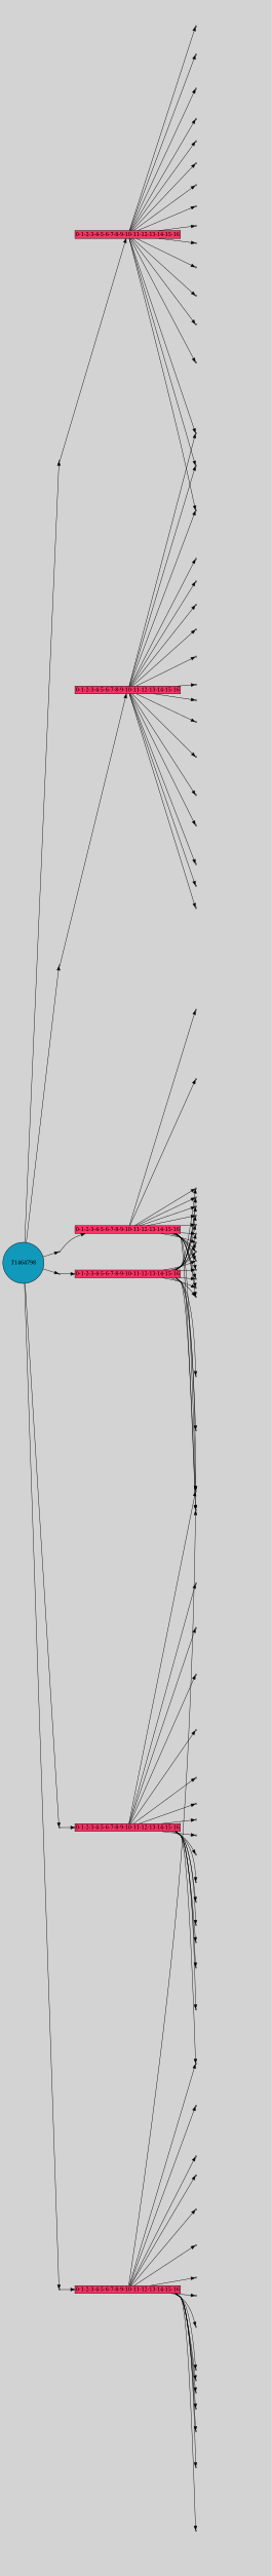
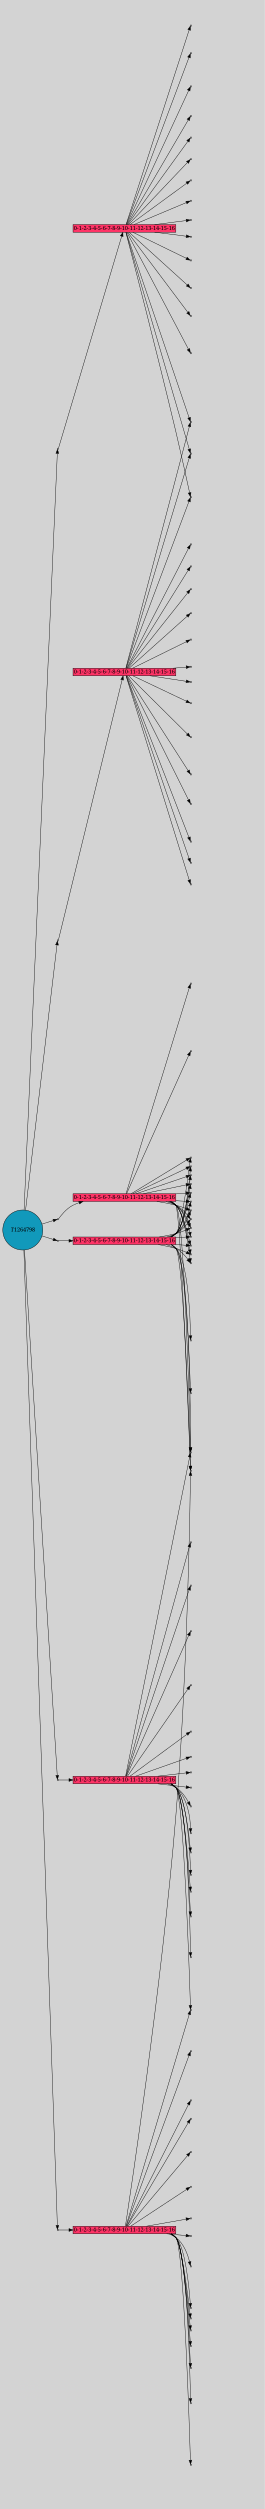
  digraph {
    bgcolor=lightgray
    rankdir=LR
    fontname="Noto Serif"
    node [shape=box style=filled fontname="Noto Serif"]
    edge [fontname="Noto Serif"]
-   T1264798 [fillcolor="#1199bb" label=T1464798 shape=circle]
+   T1264798 [fillcolor="#1199bb" shape=circle]
    n2 [fillcolor="#cccccc" label=0 shape=point]
    n3 [fillcolor="#cccccc" label=0 shape=point]
    n4 [fillcolor="#cccccc" label=0 shape=point]
    n5 [fillcolor="#cccccc" label=0 shape=point]
    n6 [fillcolor="#cccccc" label=0 shape=point]
    n7 [fillcolor="#cccccc" label=0 shape=point]
    n8 [fillcolor="#ff3366" height=0 label="0-1-2-3-4-5-6-7-8-9-10-11-12-13-14-15-16" margin=0.03 width=0]
    n9 [fillcolor="#cccccc" label=1 shape=point]
    n10 [fillcolor="#cccccc" label=1 shape=point]
    n11 [fillcolor="#cccccc" label=1 shape=point]
    n12 [fillcolor="#cccccc" label=1 shape=point]
    n13 [fillcolor="#cccccc" label=1 shape=point]
    n14 [fillcolor="#cccccc" label=1 shape=point]
    n15 [fillcolor="#cccccc" label=1 shape=point]
    n16 [fillcolor="#cccccc" label=1 shape=point]
    n17 [fillcolor="#cccccc" label=1 shape=point]
    n18 [fillcolor="#cccccc" label=1 shape=point]
    n19 [fillcolor="#cccccc" label=1 shape=point]
    n20 [fillcolor="#cccccc" label=1 shape=point]
    n21 [fillcolor="#cccccc" label=1 shape=point]
    n22 [fillcolor="#cccccc" label=1 shape=point]
    n23 [fillcolor="#cccccc" label=1 shape=point]
    n24 [fillcolor="#cccccc" label=1 shape=point]
    n25 [fillcolor="#cccccc" label=1 shape=point]
    n26 [fillcolor="#ff3366" height=0 label="0-1-2-3-4-5-6-7-8-9-10-11-12-13-14-15-16" margin=0.03 width=0]
    n27 [fillcolor="#cccccc" label=1 shape=point]
    n28 [fillcolor="#cccccc" label=1 shape=point]
    n29 [fillcolor="#cccccc" label=1 shape=point]
    n30 [fillcolor="#cccccc" label=1 shape=point]
    n31 [fillcolor="#cccccc" label=1 shape=point]
    n32 [fillcolor="#cccccc" label=1 shape=point]
    n33 [fillcolor="#cccccc" label=1 shape=point]
    n34 [fillcolor="#cccccc" label=1 shape=point]
    n35 [fillcolor="#cccccc" label=1 shape=point]
    n36 [fillcolor="#cccccc" label=1 shape=point]
    n37 [fillcolor="#cccccc" label=1 shape=point]
    n38 [fillcolor="#cccccc" label=1 shape=point]
    n39 [fillcolor="#cccccc" label=1 shape=point]
    n40 [fillcolor="#cccccc" label=1 shape=point]
    n41 [fillcolor="#cccccc" label=1 shape=point]
    n42 [fillcolor="#cccccc" label=1 shape=point]
    n43 [fillcolor="#cccccc" label=1 shape=point]
    n44 [fillcolor="#ff3366" height=0 label="0-1-2-3-4-5-6-7-8-9-10-11-12-13-14-15-16" margin=0.03 width=0]
    n45 [fillcolor="#cccccc" label=1 shape=point]
    n46 [fillcolor="#cccccc" label=1 shape=point]
    n47 [fillcolor="#ff3366" height=0 label="0-1-2-3-4-5-6-7-8-9-10-11-12-13-14-15-16" margin=0.03 width=0]
    n48 [fillcolor="#cccccc" label=1 shape=point]
    n49 [fillcolor="#cccccc" label=1 shape=point]
    n50 [fillcolor="#cccccc" label=1 shape=point]
    n51 [fillcolor="#cccccc" label=1 shape=point]
    n52 [fillcolor="#cccccc" label=1 shape=point]
    n53 [fillcolor="#cccccc" label=1 shape=point]
    n54 [fillcolor="#cccccc" label=1 shape=point]
    n55 [fillcolor="#cccccc" label=1 shape=point]
    n56 [fillcolor="#cccccc" label=1 shape=point]
    n57 [fillcolor="#cccccc" label=1 shape=point]
    n58 [fillcolor="#cccccc" label=1 shape=point]
    n59 [fillcolor="#cccccc" label=1 shape=point]
    n60 [fillcolor="#cccccc" label=1 shape=point]
    n61 [fillcolor="#cccccc" label=1 shape=point]
    n62 [fillcolor="#cccccc" label=1 shape=point]
    n63 [fillcolor="#cccccc" label=1 shape=point]
    n64 [fillcolor="#ff3366" height=0 label="0-1-2-3-4-5-6-7-8-9-10-11-12-13-14-15-16" margin=0.03 width=0]
    n65 [fillcolor="#cccccc" label=1 shape=point]
    n66 [fillcolor="#cccccc" label=1 shape=point]
    n67 [fillcolor="#cccccc" label=1 shape=point]
    n68 [fillcolor="#cccccc" label=1 shape=point]
    n69 [fillcolor="#cccccc" label=1 shape=point]
    n70 [fillcolor="#cccccc" label=1 shape=point]
    n71 [fillcolor="#cccccc" label=1 shape=point]
    n72 [fillcolor="#cccccc" label=1 shape=point]
    n73 [fillcolor="#cccccc" label=1 shape=point]
    n74 [fillcolor="#cccccc" label=1 shape=point]
    n75 [fillcolor="#cccccc" label=1 shape=point]
    n76 [fillcolor="#cccccc" label=1 shape=point]
    n77 [fillcolor="#cccccc" label=1 shape=point]
    n78 [fillcolor="#cccccc" label=1 shape=point]
    n79 [fillcolor="#ff3366" height=0 label="0-1-2-3-4-5-6-7-8-9-10-11-12-13-14-15-16" margin=0.03 width=0]
    n80 [fillcolor="#cccccc" label=1 shape=point]
    n81 [fillcolor="#cccccc" label=1 shape=point]
    n82 [fillcolor="#cccccc" label=1 shape=point]
    n83 [fillcolor="#cccccc" label=1 shape=point]
    n84 [fillcolor="#cccccc" label=1 shape=point]
    n85 [fillcolor="#cccccc" label=1 shape=point]
    n86 [fillcolor="#cccccc" label=1 shape=point]
    n87 [fillcolor="#cccccc" label=1 shape=point]
    n88 [fillcolor="#cccccc" label=1 shape=point]
    n89 [fillcolor="#cccccc" label=1 shape=point]
    n90 [fillcolor="#cccccc" label=1 shape=point]
    n91 [fillcolor="#cccccc" label=1 shape=point]
    n92 [fillcolor="#cccccc" label=1 shape=point]
    n93 [fillcolor="#cccccc" label=1 shape=point]
    n94 [fillcolor="#cccccc" label=1 shape=point]
    n95 [label="16|4&1|368#1|148&#92;n6|6&0|108#1|237&#92;n17|7&0|150#1|337&#92;n7|0&0|279#0|244&#92;n" style=invis]
    n96 [label="16|7&1|274#0|366&#92;n16|4&1|368#1|148&#92;n2|0&0|279#0|28&#92;n" style=invis]
    n97 [label="16|7&1|274#0|366&#92;n16|4&1|368#1|148&#92;n2|0&0|279#0|28&#92;n" style=invis]
    n98 [label="16|7&1|274#0|366&#92;n16|4&1|368#1|148&#92;n2|0&0|279#0|28&#92;n" style=invis]
    n99 [label="16|7&1|274#0|366&#92;n16|4&1|368#1|148&#92;n2|0&0|279#0|28&#92;n" style=invis]
    n100 [label="16|7&1|274#0|366&#92;n16|4&1|368#1|148&#92;n2|0&0|279#0|28&#92;n" style=invis]
    n101 [label="0|2&1|375#1|122&#92;n1|1&0|50#1|294&#92;n0|1&1|58#0|281&#92;n11|5&1|22#1|167&#92;n19|3&0|305#0|287&#92;n0|4&0|213#0|331&#92;n7|0&0|44#0|102&#92;n" style=invis]
    n102 [label="19|0&1|139#0|132&#92;n" style=invis]
    n103 [label="12|4&1|214#1|214&#92;n11|0&0|260#1|265&#92;n" style=invis]
    n104 [label="18|0&1|241#1|268&#92;n" style=invis]
    n105 [label="19|0&1|10#0|199&#92;n" style=invis]
    n106 [label="11|0&1|51#1|36&#92;n" style=invis]
    n107 [label="11|0&1|7#1|265&#92;n" style=invis]
    n108 [label="12|0&1|353#1|267&#92;n13|6&0|136#1|44&#92;n11|0&0|262#1|175&#92;n" style=invis]
    n109 [label="2|4&1|175#1|199&#92;n19|0&1|139#0|209&#92;n15|3&0|52#1|6&#92;n14|3&1|11#0|99&#92;n11|0&0|43#0|168&#92;n" style=invis]
    n110 [label="17|6&1|185#1|298&#92;n16|2&0|310#0|307&#92;n14|6&1|70#0|346&#92;n8|6&0|142#1|18&#92;n10|0&0|278#1|13&#92;n" style=invis]
    n111 [label="14|1&1|269#1|36&#92;n7|0&0|153#0|297&#92;n" style=invis]
    n112 [label="1|4&1|265#1|257&#92;n1|2&1|272#0|116&#92;n11|0&1|254#1|172&#92;n3|0&0|352#0|282&#92;n" style=invis]
    n113 [label="18|0&1|54#1|29&#92;n5|2&0|248#0|249&#92;n7|2&0|2#1|185&#92;n17|6&0|370#0|93&#92;n17|7&1|368#1|261&#92;n10|5&0|287#0|6&#92;n9|4&0|309#0|198&#92;n13|0&0|103#0|60&#92;n" style=invis]
    n114 [label="7|7&1|108#1|217&#92;n7|3&0|95#0|300&#92;n7|5&0|139#1|82&#92;n8|7&0|5#0|69&#92;n6|0&0|167#0|114&#92;n19|0&0|296#0|143&#92;n" style=invis]
    n115 [label="9|5&1|170#0|193&#92;n4|0&0|173#0|237&#92;n" style=invis]
    n116 [label="17|0&1|2#0|338&#92;n12|0&0|32#1|105&#92;n" style=invis]
    n117 [label="19|0&1|139#1|126&#92;n" style=invis]
    n118 [label="7|1&1|348#0|3&#92;n17|4&0|217#1|295&#92;n9|5&1|142#1|156&#92;n0|4&0|213#0|324&#92;n7|0&0|44#0|102&#92;n" style=invis]
    n119 [label="19|0&1|139#1|126&#92;n" style=invis]
    n120 [label="12|4&1|214#1|214&#92;n11|0&0|260#1|265&#92;n" style=invis]
    n121 [label="18|0&1|241#1|268&#92;n" style=invis]
    n122 [label="19|0&1|10#0|227&#92;n" style=invis]
    n123 [label="11|0&1|51#1|36&#92;n" style=invis]
    n124 [label="11|0&1|7#1|265&#92;n" style=invis]
    n125 [label="19|0&1|139#0|132&#92;n" style=invis]
    n126 [label="19|7&1|130#1|132&#92;n18|6&1|341#0|265&#92;n11|0&0|262#0|175&#92;n" style=invis]
    n127 [label="17|6&1|185#1|298&#92;n16|2&0|310#0|307&#92;n14|6&1|70#0|346&#92;n10|0&0|278#1|13&#92;n" style=invis]
    n128 [label="15|0&1|6#1|102&#92;n" style=invis]
    n129 [label="3|1&1|145#1|223&#92;n11|0&1|254#1|172&#92;n8|1&0|297#1|343&#92;n7|2&0|177#1|260&#92;n3|0&0|352#0|282&#92;n" style=invis]
    n130 [label="19|5&1|363#1|46&#92;n15|1&0|309#1|103&#92;n4|7&0|161#1|80&#92;n15|4&0|231#0|133&#92;n9|7&1|8#1|48&#92;n13|0&0|103#0|60&#92;n" style=invis]
    n131 [label="7|7&1|225#1|217&#92;n7|3&0|95#0|300&#92;n7|5&0|139#1|82&#92;n8|7&0|5#0|69&#92;n6|0&0|167#0|114&#92;n19|0&0|296#0|143&#92;n" style=invis]
    n132 [label="9|5&1|170#0|165&#92;n18|0&0|333#0|63&#92;n12|0&0|320#0|288&#92;n" style=invis]
    n133 [label="5|2&1|9#1|208&#92;n9|0&0|138#0|88&#92;n10|1&0|120#1|180&#92;n10|7&0|72#0|193&#92;n11|3&1|297#0|271&#92;n9|0&0|347#1|70&#92;n16|5&0|272#1|253&#92;n7|0&0|245#1|366&#92;n12|0&0|32#1|105&#92;n" style=invis]
    n134 [label="18|6&1|254#1|60&#92;n19|0&0|326#1|298&#92;n" style=invis]
    n135 [label="17|6&1|185#1|298&#92;n16|2&0|310#0|307&#92;n14|6&1|70#0|346&#92;n10|0&0|278#1|13&#92;n" style=invis]
    n136 [label="18|6&1|254#1|60&#92;n19|0&0|326#1|298&#92;n" style=invis]
    n137 [label="7|1&1|348#0|3&#92;n17|4&0|217#1|295&#92;n9|5&1|142#1|156&#92;n0|4&0|213#0|324&#92;n7|0&0|44#0|102&#92;n" style=invis]
    n138 [label="19|0&1|139#1|126&#92;n" style=invis]
    n139 [label="12|4&1|214#1|214&#92;n11|0&0|260#1|265&#92;n" style=invis]
    n140 [label="19|0&1|10#0|227&#92;n" style=invis]
    n141 [label="11|0&1|51#1|36&#92;n" style=invis]
    n142 [label="11|0&1|7#1|265&#92;n" style=invis]
    n143 [label="19|0&1|139#0|132&#92;n" style=invis]
    n144 [label="19|7&1|130#1|132&#92;n18|6&1|341#0|265&#92;n11|0&0|262#0|175&#92;n" style=invis]
    n145 [label="17|6&1|185#1|298&#92;n16|2&0|310#0|307&#92;n14|6&1|70#0|346&#92;n10|0&0|278#1|13&#92;n" style=invis]
    n146 [label="15|0&1|6#1|102&#92;n" style=invis]
    n147 [label="3|1&1|145#1|223&#92;n11|0&1|254#1|172&#92;n8|1&0|297#1|343&#92;n7|2&0|177#1|260&#92;n3|0&0|352#0|282&#92;n" style=invis]
    n148 [label="6|2&1|114#1|341&#92;n17|4&0|370#0|93&#92;n9|7&1|8#1|48&#92;n13|0&0|103#0|60&#92;n" style=invis]
    n149 [label="7|7&1|225#1|217&#92;n7|3&0|95#0|300&#92;n7|5&0|139#1|82&#92;n8|7&0|5#0|69&#92;n6|0&0|167#0|114&#92;n19|0&0|296#0|143&#92;n" style=invis]
    n150 [label="9|5&1|170#0|165&#92;n18|0&0|333#0|63&#92;n12|0&0|320#0|288&#92;n" style=invis]
    n151 [label="5|2&1|9#1|208&#92;n6|5&0|178#1|198&#92;n9|0&0|138#0|88&#92;n10|3&0|157#0|8&#92;n2|3&0|75#0|323&#92;n7|6&1|344#1|39&#92;n12|2&0|280#0|331&#92;n17|4&0|174#0|274&#92;n0|7&0|274#0|212&#92;n11|3&1|297#0|271&#92;n9|0&0|347#1|70&#92;n16|5&0|272#1|253&#92;n7|0&0|325#1|366&#92;n12|0&0|32#1|105&#92;n" style=invis]
    n152 [label="6|5&1|134#0|124&#92;n5|6&0|285#1|203&#92;n19|0&0|326#1|298&#92;n" style=invis]
    n153 [label="7|1&1|348#0|3&#92;n17|4&0|217#1|186&#92;n7|0&0|44#0|102&#92;n" style=invis]
    n154 [label="19|0&1|139#0|132&#92;n" style=invis]
    n155 [label="12|4&1|214#1|214&#92;n11|0&0|260#1|265&#92;n" style=invis]
    n156 [label="18|0&1|241#1|268&#92;n" style=invis]
    n157 [label="19|0&1|10#0|199&#92;n" style=invis]
    n158 [label="11|0&1|51#1|36&#92;n" style=invis]
    n159 [label="11|0&1|7#1|265&#92;n" style=invis]
    n160 [label="12|0&1|353#1|267&#92;n13|6&0|136#1|44&#92;n11|0&0|262#1|175&#92;n" style=invis]
    n161 [label="2|4&1|202#1|199&#92;n19|0&1|139#0|209&#92;n15|3&0|52#1|6&#92;n14|3&1|11#0|99&#92;n11|0&0|43#0|168&#92;n" style=invis]
    n162 [label="14|1&1|269#1|36&#92;n7|0&0|153#0|297&#92;n" style=invis]
    n163 [label="18|3&1|369#1|276&#92;n17|2&0|227#1|12&#92;n11|0&1|254#1|172&#92;n3|0&0|352#0|282&#92;n" style=invis]
    n164 [label="18|0&1|54#1|29&#92;n5|2&0|248#0|249&#92;n7|2&0|2#1|185&#92;n17|6&0|370#0|93&#92;n17|7&1|368#1|261&#92;n10|5&0|287#0|6&#92;n9|4&0|309#0|198&#92;n13|0&0|103#0|60&#92;n" style=invis]
    n165 [label="15|0&1|186#0|40&#92;n12|0&0|32#1|105&#92;n" style=invis]
    n166 [label="19|0&1|139#1|126&#92;n" style=invis]
    n167 [label="7|1&1|348#0|3&#92;n17|4&0|217#1|295&#92;n9|5&1|142#1|156&#92;n0|4&0|213#0|324&#92;n7|0&0|44#0|102&#92;n" style=invis]
    n168 [label="19|0&1|139#1|126&#92;n" style=invis]
    n169 [label="12|4&1|214#1|214&#92;n11|0&0|260#1|265&#92;n" style=invis]
    n170 [label="18|0&1|241#1|268&#92;n" style=invis]
    n171 [label="19|0&1|10#0|227&#92;n" style=invis]
    n172 [label="11|0&1|7#1|265&#92;n" style=invis]
    n173 [label="19|7&1|130#1|132&#92;n18|6&1|341#0|265&#92;n11|0&0|262#0|175&#92;n" style=invis]
    n174 [label="17|6&1|185#1|298&#92;n16|2&0|310#0|307&#92;n14|6&1|70#0|346&#92;n10|0&0|278#1|13&#92;n" style=invis]
    n175 [label="15|0&1|6#1|102&#92;n" style=invis]
    n176 [label="3|1&1|145#1|223&#92;n11|0&1|254#1|172&#92;n8|1&0|297#1|343&#92;n7|2&0|177#1|260&#92;n3|0&0|352#0|282&#92;n" style=invis]
    n177 [label="6|2&1|114#1|341&#92;n17|4&0|370#0|93&#92;n9|7&1|8#1|48&#92;n13|0&0|103#0|60&#92;n" style=invis]
    n178 [label="7|7&1|225#1|293&#92;n7|3&0|95#0|300&#92;n7|5&0|139#1|82&#92;n8|7&0|5#0|69&#92;n6|0&0|167#0|114&#92;n13|0&0|296#0|143&#92;n" style=invis]
    n179 [label="9|5&1|170#0|165&#92;n18|0&0|333#0|63&#92;n12|0&0|320#0|288&#92;n" style=invis]
    n180 [label="5|2&1|9#1|208&#92;n9|0&0|138#0|88&#92;n10|1&0|120#1|180&#92;n10|7&0|72#0|193&#92;n11|3&1|297#0|271&#92;n9|0&0|347#1|70&#92;n16|5&0|272#1|253&#92;n7|0&0|245#1|366&#92;n12|0&0|32#1|105&#92;n" style=invis]
    n181 [label="9|6&1|42#1|86&#92;n7|2&0|254#0|77&#92;n18|0&0|322#1|82&#92;n13|6&1|46#0|104&#92;n19|0&0|326#1|298&#92;n" style=invis]
    T1264798 -> n2
    T1264798 -> n3
    T1264798 -> n4
    T1264798 -> n5
    T1264798 -> n6
    T1264798 -> n7
    n2 -> n8
    n2 -> n95 [style=invis]
    n3 -> n26
    n3 -> n96 [style=invis]
    n4 -> n44
    n4 -> n97 [style=invis]
    n5 -> n47
    n5 -> n98 [style=invis]
    n6 -> n64
    n6 -> n99 [style=invis]
    n7 -> n79
    n7 -> n100 [style=invis]
    n8 -> n9
    n8 -> n10
    n8 -> n11
    n8 -> n12
    n8 -> n13
    n8 -> n14
    n8 -> n15
    n8 -> n16
    n8 -> n17
    n8 -> n18
    n8 -> n19
    n8 -> n20
    n8 -> n21
    n8 -> n22
    n8 -> n23
    n8 -> n24
    n8 -> n25
    n9 -> n101 [style=invis]
    n10 -> n102 [style=invis]
    n11 -> n103 [style=invis]
    n12 -> n104 [style=invis]
    n13 -> n105 [style=invis]
    n14 -> n106 [style=invis]
    n15 -> n107 [style=invis]
    n16 -> n108 [style=invis]
    n17 -> n109 [style=invis]
    n18 -> n110 [style=invis]
    n19 -> n111 [style=invis]
    n20 -> n112 [style=invis]
    n21 -> n113 [style=invis]
    n22 -> n114 [style=invis]
    n23 -> n115 [style=invis]
    n24 -> n116 [style=invis]
    n25 -> n117 [style=invis]
    n26 -> n27
    n26 -> n28
    n26 -> n29
    n26 -> n30
    n26 -> n31
    n26 -> n32
    n26 -> n33
    n26 -> n34
    n26 -> n35
    n26 -> n36
    n26 -> n37
    n26 -> n38
    n26 -> n39
    n26 -> n40
    n26 -> n41
    n26 -> n42
    n26 -> n43
    n27 -> n118 [style=invis]
    n28 -> n119 [style=invis]
    n29 -> n120 [style=invis]
    n30 -> n121 [style=invis]
    n31 -> n122 [style=invis]
    n32 -> n123 [style=invis]
    n33 -> n124 [style=invis]
    n34 -> n125 [style=invis]
    n35 -> n126 [style=invis]
    n36 -> n127 [style=invis]
    n37 -> n128 [style=invis]
    n38 -> n129 [style=invis]
    n39 -> n130 [style=invis]
    n40 -> n131 [style=invis]
    n41 -> n132 [style=invis]
    n42 -> n133 [style=invis]
    n43 -> n134 [style=invis]
    n44 -> n27
    n44 -> n28
    n44 -> n29
    n44 -> n30
    n44 -> n31
    n44 -> n32
    n44 -> n33
    n44 -> n34
    n44 -> n35
    n44 -> n37
    n44 -> n38
    n44 -> n39
    n44 -> n40
    n44 -> n41
    n44 -> n42
    n44 -> n45
    n44 -> n46
    n45 -> n135 [style=invis]
    n46 -> n136 [style=invis]
    n47 -> n30
    n47 -> n48
    n47 -> n49
    n47 -> n50
    n47 -> n51
    n47 -> n52
    n47 -> n53
    n47 -> n54
    n47 -> n55
    n47 -> n56
    n47 -> n57
    n47 -> n58
    n47 -> n59
    n47 -> n60
    n47 -> n61
    n47 -> n62
    n47 -> n63
    n48 -> n137 [style=invis]
    n49 -> n138 [style=invis]
    n50 -> n139 [style=invis]
    n51 -> n140 [style=invis]
    n52 -> n141 [style=invis]
    n53 -> n142 [style=invis]
    n54 -> n143 [style=invis]
    n55 -> n144 [style=invis]
    n56 -> n145 [style=invis]
    n57 -> n146 [style=invis]
    n58 -> n147 [style=invis]
    n59 -> n148 [style=invis]
    n60 -> n149 [style=invis]
    n61 -> n150 [style=invis]
    n62 -> n151 [style=invis]
    n63 -> n152 [style=invis]
    n64 -> n18
    n64 -> n22
    n64 -> n23
    n64 -> n65
    n64 -> n66
    n64 -> n67
    n64 -> n68
    n64 -> n69
    n64 -> n70
    n64 -> n71
    n64 -> n72
    n64 -> n73
    n64 -> n74
    n64 -> n75
    n64 -> n76
    n64 -> n77
    n64 -> n78
    n65 -> n153 [style=invis]
    n66 -> n154 [style=invis]
    n67 -> n155 [style=invis]
    n68 -> n156 [style=invis]
    n69 -> n157 [style=invis]
    n70 -> n158 [style=invis]
    n71 -> n159 [style=invis]
    n72 -> n160 [style=invis]
    n73 -> n161 [style=invis]
    n74 -> n162 [style=invis]
    n75 -> n163 [style=invis]
    n76 -> n164 [style=invis]
    n77 -> n165 [style=invis]
    n78 -> n166 [style=invis]
    n79 -> n34
    n79 -> n52
    n79 -> n80
    n79 -> n81
    n79 -> n82
    n79 -> n83
    n79 -> n84
    n79 -> n85
    n79 -> n86
    n79 -> n87
    n79 -> n88
    n79 -> n89
    n79 -> n90
    n79 -> n91
    n79 -> n92
    n79 -> n93
    n79 -> n94
    n80 -> n167 [style=invis]
    n81 -> n168 [style=invis]
    n82 -> n169 [style=invis]
    n83 -> n170 [style=invis]
    n84 -> n171 [style=invis]
    n85 -> n172 [style=invis]
    n86 -> n173 [style=invis]
    n87 -> n174 [style=invis]
    n88 -> n175 [style=invis]
    n89 -> n176 [style=invis]
    n90 -> n177 [style=invis]
    n91 -> n178 [style=invis]
    n92 -> n179 [style=invis]
    n93 -> n180 [style=invis]
    n94 -> n181 [style=invis]
  }
